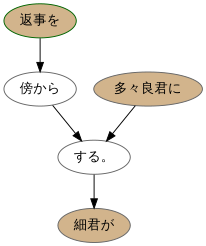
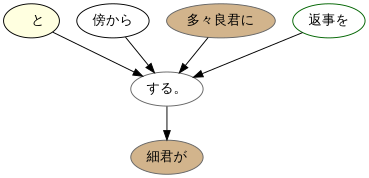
  digraph {
    fontname="Playfair Display"
    node [color=gray40 fillcolor=tan fontname="Playfair Display" style=filled]
    edge [fontname="Playfair Display"]
+   n1 [color=black fillcolor=lightyellow label="　と"]
    n2 [fillcolor=white label="する。"]
    n3 [label="細君が"]
-   n4 [fillcolor=white label="傍から"]
+   n4 [color=black fillcolor=white label="傍から"]
    n5 [label="多々良君に"]
-   n6 [color=darkgreen label="返事を"]
+   n6 [color=darkgreen fillcolor=white label="返事を"]
+   n1 -> n2
    n2 -> n3
    n4 -> n2
    n5 -> n2
-   n6 -> n4
+   n6 -> n2
  }
